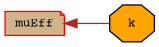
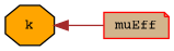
  digraph {
    rankdir=LR
    fontname="Courier Prime"
    node [fontname="Courier Prime" fontsize=10 style=filled]
    n1 [color=black fillcolor=orange fontcolor=black height=0.2 label=k shape=octagon width=0.4]
    n2 [color=red height=0.2 label=muEff shape=note width=0.4 fillcolor=tan]
-   n2 -> n1 [color=brown dir=back fontname="Courier Prime" fontsize=10 labelfontname=FreeSans labelfontsize=10 style=solid]
+   n1 -> n2 [color=brown dir=back fontname="Courier Prime" fontsize=10 labelfontname=FreeSans labelfontsize=10 style=solid]
  }
